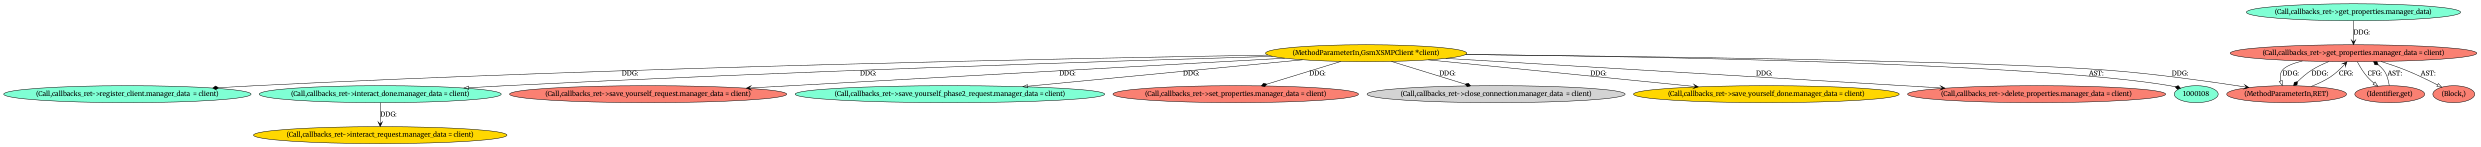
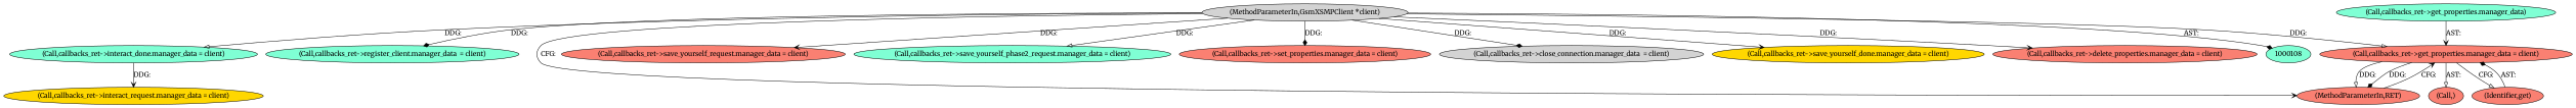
  digraph {
    fontname=Merriweather
    node [fillcolor=salmon fontname=Merriweather style=filled]
    edge [arrowhead=vee fontname=Merriweather]
    n1 [label="(Call,callbacks_ret->get_properties.manager_data = client)"]
    n2 [label="(Identifier,get)"]
    n3 [label="(MethodParameterIn,RET)"]
-   n4 [label="(Block,)"]
-   n5 [fillcolor=gold label="(MethodParameterIn,GsmXSMPClient *client)"]
+   n4 [label="(Call,)"]
+   n5 [fillcolor=lightgrey label="(MethodParameterIn,GsmXSMPClient *client)"]
    n6 [fillcolor=aquamarine label="(Call,callbacks_ret->register_client.manager_data  = client)"]
    n7 [fillcolor=aquamarine label="(Call,callbacks_ret->interact_done.manager_data = client)"]
    n8 [label="(Call,callbacks_ret->save_yourself_request.manager_data = client)"]
    n9 [fillcolor=aquamarine label="(Call,callbacks_ret->save_yourself_phase2_request.manager_data = client)"]
    n10 [label="(Call,callbacks_ret->set_properties.manager_data = client)"]
    n11 [fillcolor=lightgrey label="(Call,callbacks_ret->close_connection.manager_data  = client)"]
    n12 [fillcolor=gold label="(Call,callbacks_ret->save_yourself_done.manager_data = client)"]
    n13 [label="(Call,callbacks_ret->delete_properties.manager_data = client)"]
    n14 [fillcolor=aquamarine label=1000108]
    n15 [fillcolor=gold label="(Call,callbacks_ret->interact_request.manager_data = client)"]
    n16 [fillcolor=aquamarine label="(Call,callbacks_ret->get_properties.manager_data)"]
    n1 -> n2 [arrowhead=onormal label="CFG: "]
    n1 -> n3 [arrowhead=onormal label="DDG: "]
    n1 -> n3 [arrowhead=diamond label="DDG: "]
    n1 -> n4 [arrowhead=onormal label="AST: "]
    n2 -> n1 [arrowhead=diamond label="AST: "]
    n3 -> n1 [label="CFG: "]
-   n5 -> n3 [label="DDG: "]
+   n5 -> n1 [arrowhead=onormal label="DDG: "]
+   n5 -> n3 [label="CFG: "]
    n5 -> n6 [arrowhead=diamond label="DDG: "]
    n5 -> n7 [arrowhead=onormal label="DDG: "]
    n5 -> n8 [label="DDG: "]
    n5 -> n9 [arrowhead=onormal label="DDG: "]
    n5 -> n10 [arrowhead=diamond label="DDG: "]
    n5 -> n11 [arrowhead=diamond label="DDG: "]
    n5 -> n12 [label="DDG: "]
    n5 -> n13 [label="DDG: "]
    n5 -> n14 [arrowhead=diamond label="AST: "]
    n7 -> n15 [label="DDG: "]
-   n16 -> n1 [label="DDG: "]
+   n16 -> n1 [label="AST: "]
  }
